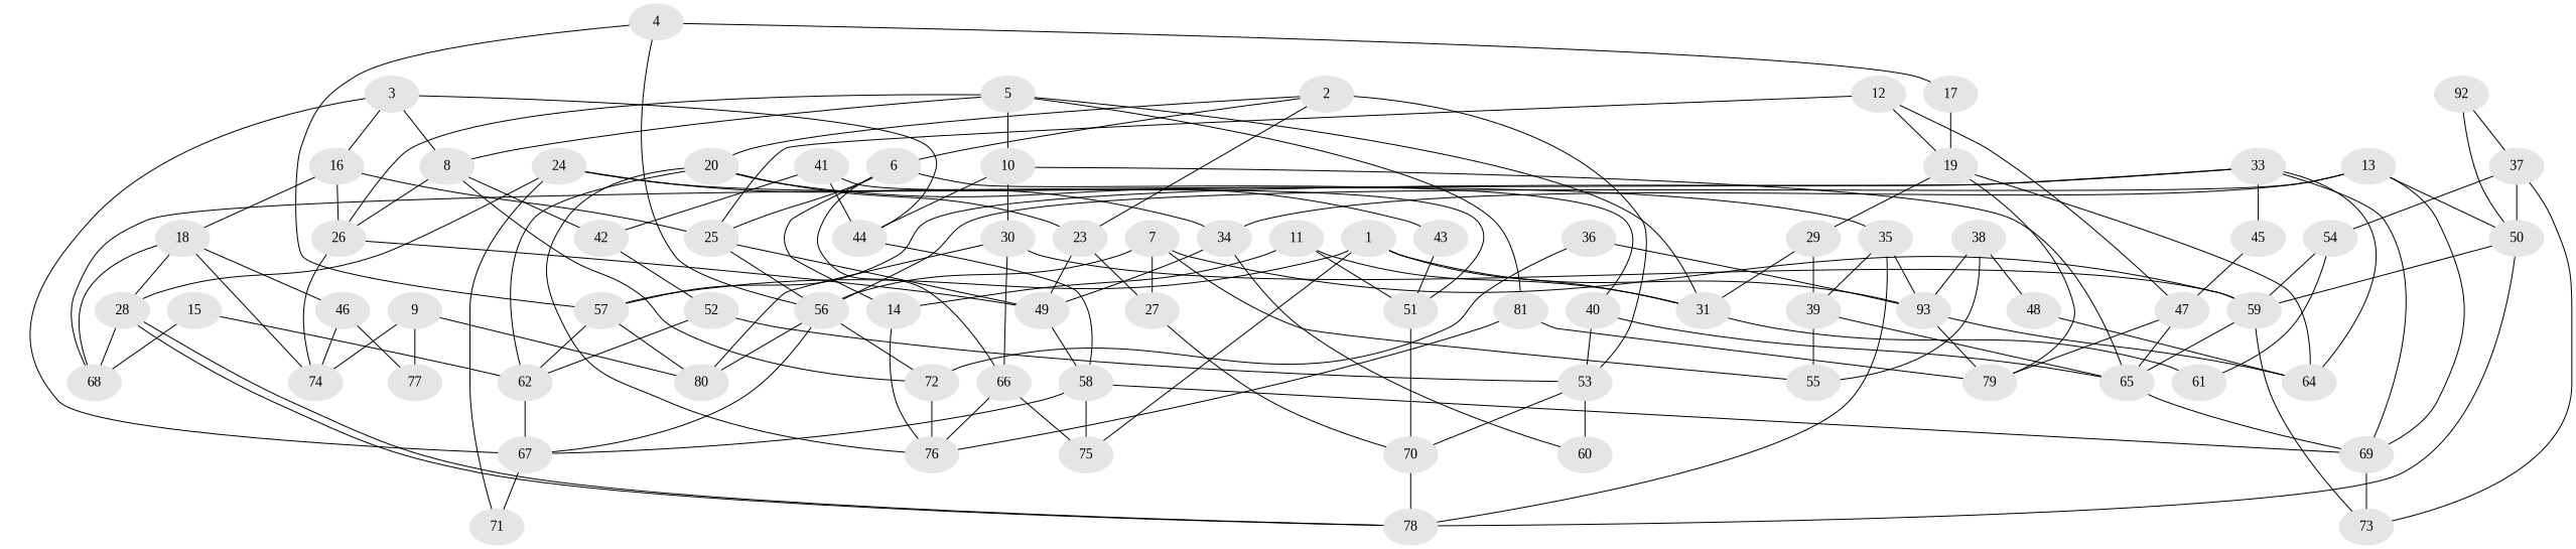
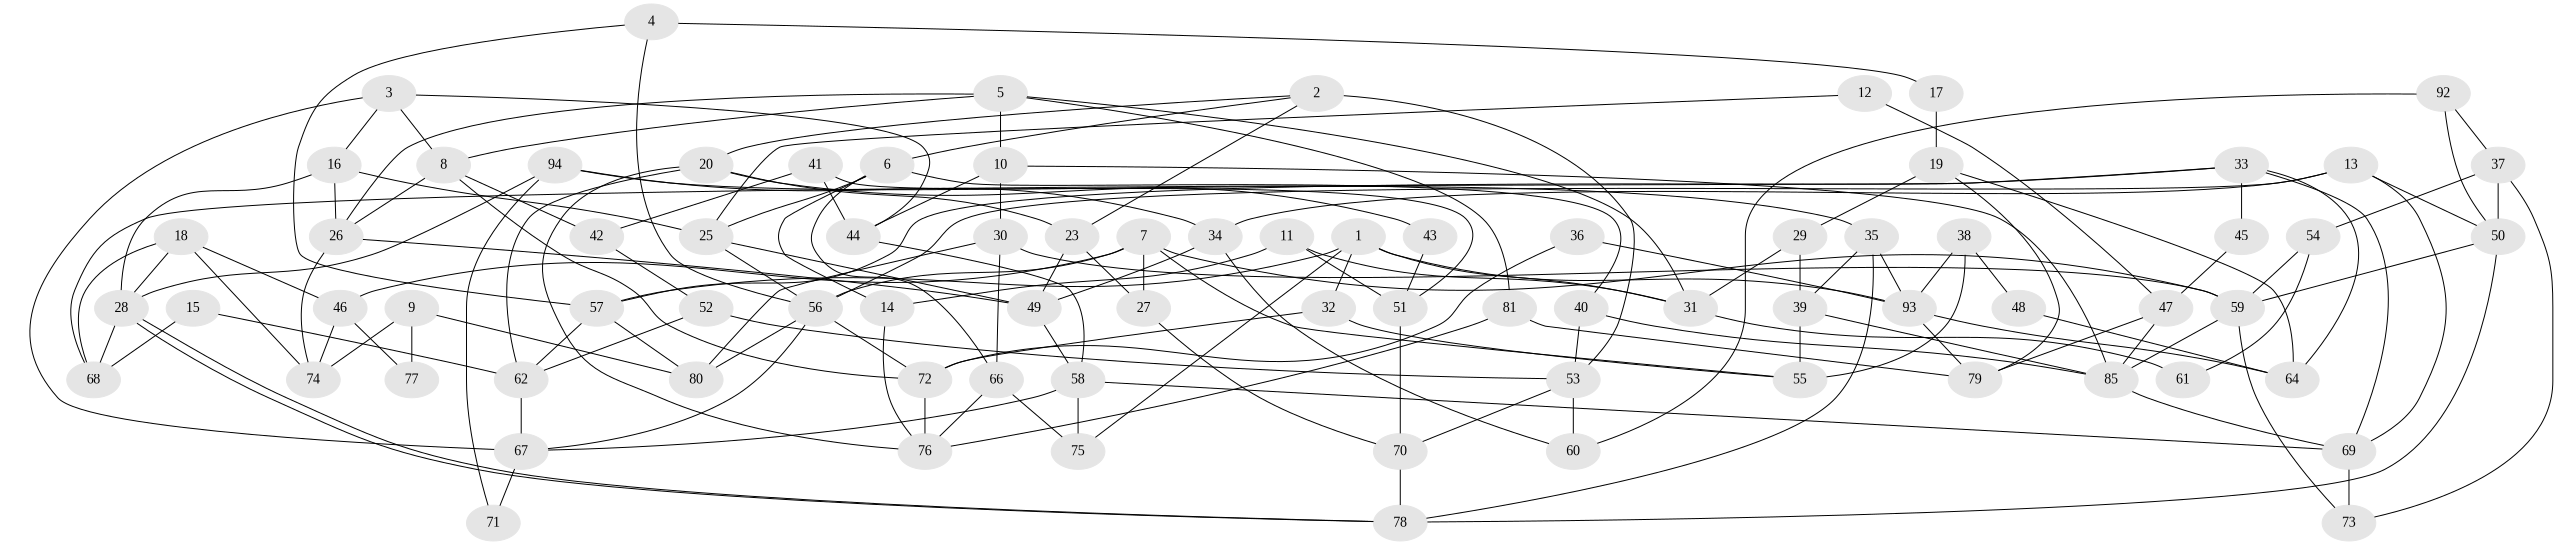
  graph {
    fontname="Liberation Serif"
    node [color=gray90 fontname="Liberation Serif" style=filled]
    edge [fontname="Liberation Serif"]
    1
    31
+   32
    n4 [label=93]
    75
    57
    61
    55
    72
    64
    79
    2
    6
    20
    23
    53
    25
    14
    40
    66
    76
    62
    43
    27
    49
    60
    70
    3
    8
    44
    67
    16
    26
    42
    56
    58
    71
    4
    17
    19
    80
    5
    10
    n44 [label=81]
    30
-   65
+   65 [label=85]
    74
    7
    46
    59
    77
    73
    52
    9
    37
    50
    54
    69
    11
    51
    12
    47
    29
    13
    34
    78
    15
    68
    28
    18
    39
    n72 [label=92]
-   24
+   24 [label=94]
    35
    33
    45
    36
    38
    48
    41
    1 -- 31
+   1 -- 32
    1 -- n4
    1 -- 75
    1 -- 57
    31 -- 61
+   32 -- 55
+   32 -- 72
    n4 -- 64
    n4 -- 79
    57 -- 62
    57 -- 80
    72 -- 76
    2 -- 6
    2 -- 20
    2 -- 23
    2 -- 53
    6 -- 25
    6 -- 14
    6 -- 40
    6 -- 66
    20 -- 23
    20 -- 76
    20 -- 62
    20 -- 43
    23 -- 27
    23 -- 49
    53 -- 60
    53 -- 70
    25 -- 49
    25 -- 56
    14 -- 76
    40 -- 53
    40 -- 65
    66 -- 75
    66 -- 76
    62 -- 67
    43 -- 51
    27 -- 70
    49 -- 58
    70 -- 78
    3 -- 8
    3 -- 44
    3 -- 67
    3 -- 16
    8 -- 72
    8 -- 26
    8 -- 42
    44 -- 58
    67 -- 71
    16 -- 25
    16 -- 26
-   16 -- 18
+   16 -- 28
    26 -- 49
    26 -- 74
    42 -- 52
    56 -- 72
    56 -- 67
    56 -- 80
    58 -- 75
    58 -- 67
    58 -- 69
    4 -- 57
    4 -- 56
    4 -- 17
    17 -- 19
    19 -- 64
    19 -- 79
    19 -- 29
    5 -- 31
    5 -- 8
    5 -- 26
    5 -- 10
    5 -- n44
    10 -- 44
    10 -- 30
    10 -- 65
    n44 -- 79
    n44 -- 76
    30 -- 66
    30 -- 80
    30 -- 59
    65 -- 69
    7 -- 55
    7 -- 27
    7 -- 56
+   7 -- 46
    7 -- 59
    46 -- 74
    46 -- 77
    59 -- 65
    59 -- 73
    52 -- 53
    52 -- 62
    9 -- 80
    9 -- 74
    9 -- 77
    37 -- 73
    37 -- 50
    37 -- 54
    50 -- 59
    50 -- 78
    54 -- 61
    54 -- 59
    69 -- 73
    11 -- 31
    11 -- 14
    11 -- 51
    51 -- 70
    12 -- 25
-   12 -- 19
    12 -- 47
    47 -- 79
    47 -- 65
    29 -- 31
    29 -- 39
    13 -- 56
    13 -- 50
    13 -- 69
    13 -- 34
    34 -- 49
    34 -- 60
    15 -- 62
    15 -- 68
    28 -- 78
    28 -- 78
    28 -- 68
    18 -- 74
    18 -- 46
    18 -- 68
    18 -- 28
    39 -- 55
    39 -- 65
+   n72 -- 60
    n72 -- 37
    n72 -- 50
    24 -- 71
    24 -- 34
    24 -- 28
    24 -- 35
    35 -- n4
    35 -- 78
    35 -- 39
    33 -- 57
    33 -- 64
    33 -- 69
    33 -- 68
    33 -- 45
    45 -- 47
    36 -- n4
    36 -- 72
    38 -- n4
    38 -- 55
    38 -- 48
    48 -- 64
    41 -- 44
    41 -- 42
    41 -- 51
  }
